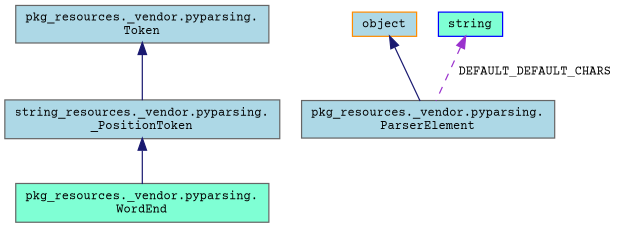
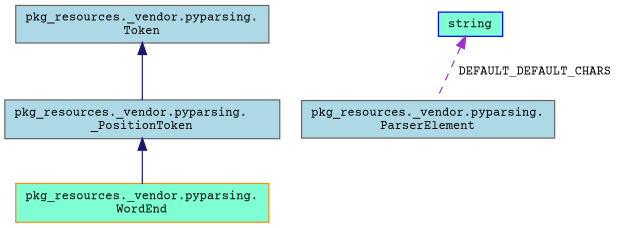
  digraph {
    fontname="Courier Prime"
    node [color=gray40 fillcolor=lightblue fontname="Courier Prime" fontsize=10 shape=record style=filled]
    edge [color=midnightblue dir=back fontname="Courier Prime" fontsize=10 labelfontname=Helvetica labelfontsize=10 style=solid]
-   n1 [fillcolor=aquamarine fontcolor=black height=0.2 label="pkg_resources._vendor.pyparsing.\lWordEnd" width=0.4]
-   n2 [height=0.2 label="string_resources._vendor.pyparsing.\l_PositionToken" width=0.4]
+   n1 [color=darkorange fillcolor=aquamarine fontcolor=black height=0.2 label="pkg_resources._vendor.pyparsing.\lWordEnd" width=0.4]
+   n2 [height=0.2 label="pkg_resources._vendor.pyparsing.\l_PositionToken" width=0.4]
    n3 [height=0.2 label="pkg_resources._vendor.pyparsing.\lToken" width=0.4]
    n4 [height=0.2 label="pkg_resources._vendor.pyparsing.\lParserElement" width=0.4]
-   n5 [color=darkorange height=0.2 label=object width=0.4]
    n6 [color=blue fillcolor=aquamarine height=0.2 label=string width=0.4]
    n2 -> n1
    n3 -> n2
-   n5 -> n4
    n6 -> n4 [color=darkorchid3 label=" DEFAULT_DEFAULT_CHARS" style=dashed]
  }
